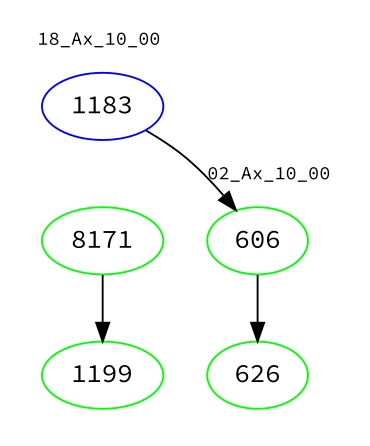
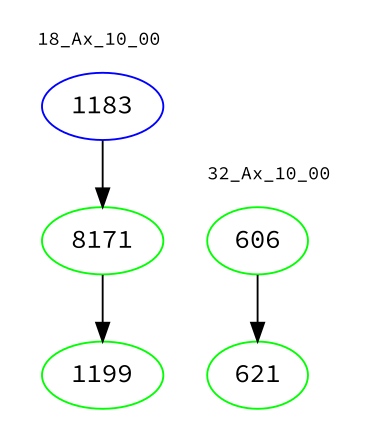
  digraph {
    fontname="Source Code Pro"
    node [color=green fontname="Source Code Pro"]
    edge [color=black fontname="Source Code Pro"]
    n1 [label=606]
-   n2 [label=626]
+   n2 [label=621]
    n3 [color=blue label=1183]
    n4 [label=8171]
    n5 [label=1199]
    subgraph cluster_1 {
      color=white
      fontsize=10
-     label="02_Ax_10_00"
+     label="32_Ax_10_00"
      n1
      n2
    }
    subgraph cluster_2 {
      color=white
      fontsize=10
      label="18_Ax_10_00"
      n3
      n4
      n5
    }
    n1 -> n2
-   n3 -> n1
+   n3 -> n4
    n4 -> n5
  }
